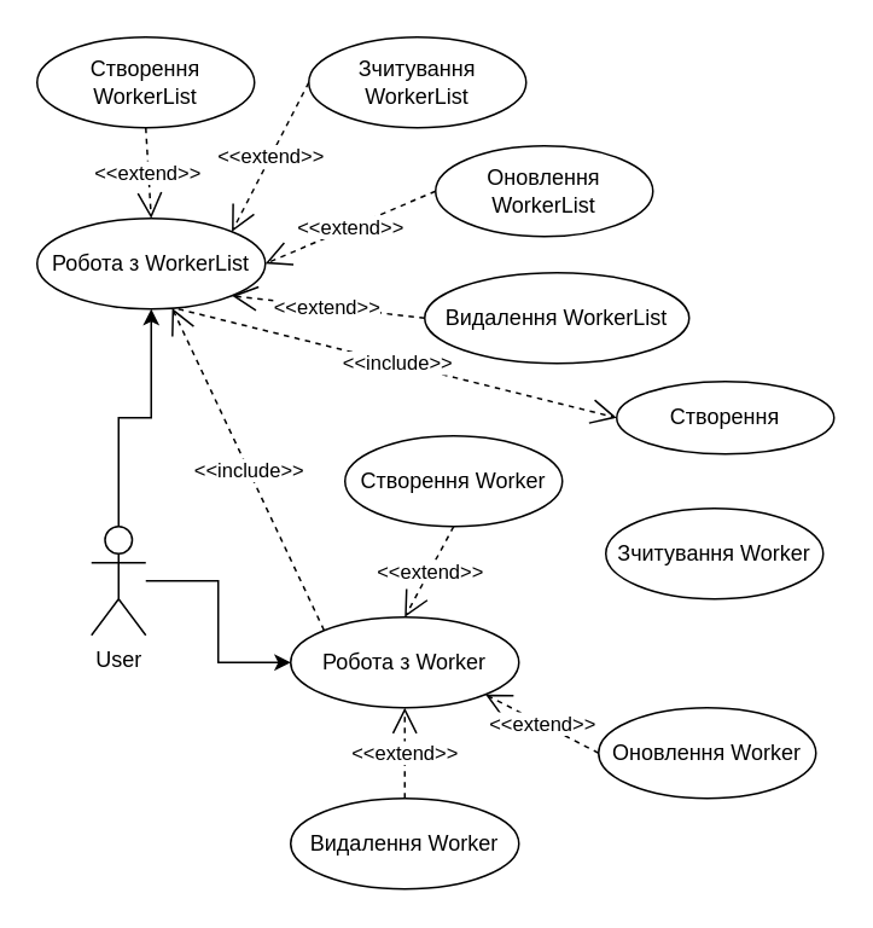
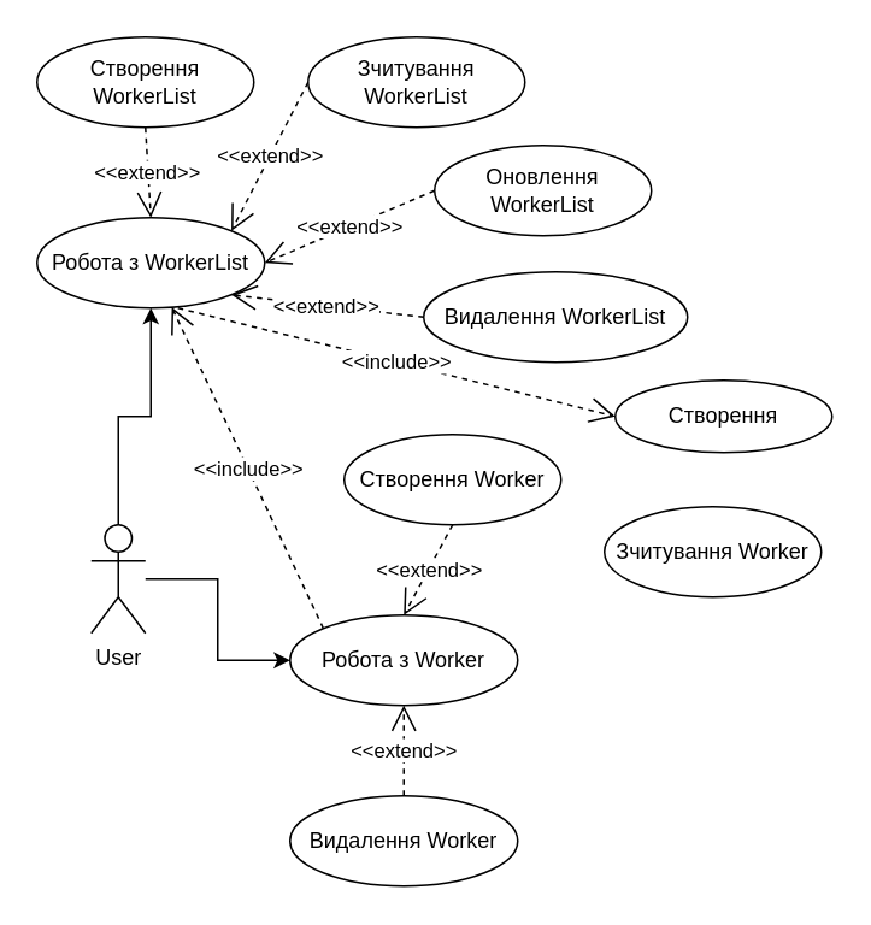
  <mxCell id="0" />
  <mxCell id="1" parent="0" />
  <mxCell id="2" style="edgeStyle=orthogonalEdgeStyle;rounded=0;orthogonalLoop=1;jettySize=auto;html=1;" edge="1" parent="1" source="4" target="5"><mxGeometry relative="1" as="geometry" /></mxCell>
  <mxCell id="3" style="edgeStyle=orthogonalEdgeStyle;rounded=0;orthogonalLoop=1;jettySize=auto;html=1;entryX=0.5;entryY=1;entryDx=0;entryDy=0;" edge="1" parent="1" source="4" target="14"><mxGeometry relative="1" as="geometry" /></mxCell>
  <mxCell id="4" value="User" style="shape=umlActor;verticalLabelPosition=bottom;verticalAlign=top;html=1;outlineConnect=0;" vertex="1" parent="1"><mxGeometry x="50" y="290" width="30" height="60" as="geometry" /></mxCell>
  <mxCell id="5" value="Робота з Worker" style="ellipse;whiteSpace=wrap;html=1;" vertex="1" parent="1"><mxGeometry x="160" y="340" width="126" height="50" as="geometry" /></mxCell>
  <mxCell id="6" value="Створення Worker" style="ellipse;whiteSpace=wrap;html=1;" vertex="1" parent="1"><mxGeometry x="190" y="240" width="120" height="50" as="geometry" /></mxCell>
  <mxCell id="7" value="Зчитування Worker" style="ellipse;whiteSpace=wrap;html=1;" vertex="1" parent="1"><mxGeometry x="334" y="280" width="120" height="50" as="geometry" /></mxCell>
- <mxCell id="8" value="Оновлення Worker" style="ellipse;whiteSpace=wrap;html=1;" vertex="1" parent="1"><mxGeometry x="330" y="390" width="120" height="50" as="geometry" /></mxCell>
  <mxCell id="9" value="Видалення Worker" style="ellipse;whiteSpace=wrap;html=1;" vertex="1" parent="1"><mxGeometry x="160" y="440" width="126" height="50" as="geometry" /></mxCell>
  <mxCell id="10" value="Створення" style="ellipse;whiteSpace=wrap;html=1;" vertex="1" parent="1"><mxGeometry x="340" y="210" width="120" height="40" as="geometry" /></mxCell>
  <mxCell id="11" value="&amp;lt;&amp;lt;extend&amp;gt;&amp;gt;" style="endArrow=open;endSize=12;dashed=1;html=1;rounded=0;exitX=0.5;exitY=0;exitDx=0;exitDy=0;entryX=0.5;entryY=1;entryDx=0;entryDy=0;" edge="1" parent="1" source="9" target="5"><mxGeometry width="160" relative="1" as="geometry"><mxPoint x="170" y="500" as="sourcePoint" /><mxPoint x="430" y="510" as="targetPoint" /><Array as="points" /></mxGeometry></mxCell>
- <mxCell id="12" value="&amp;lt;&amp;lt;extend&amp;gt;&amp;gt;" style="endArrow=open;endSize=12;dashed=1;html=1;rounded=0;exitX=0;exitY=0.5;exitDx=0;exitDy=0;entryX=1;entryY=1;entryDx=0;entryDy=0;" edge="1" parent="1" source="8" target="5"><mxGeometry width="160" relative="1" as="geometry"><mxPoint x="300" y="470" as="sourcePoint" /><mxPoint x="300" y="420" as="targetPoint" /><Array as="points" /></mxGeometry></mxCell>
  <mxCell id="13" value="&amp;lt;&amp;lt;extend&amp;gt;&amp;gt;" style="endArrow=open;endSize=12;dashed=1;html=1;rounded=0;exitX=0.5;exitY=1;exitDx=0;exitDy=0;entryX=0.5;entryY=0;entryDx=0;entryDy=0;" edge="1" parent="1" source="6" target="5"><mxGeometry width="160" relative="1" as="geometry"><mxPoint x="253" y="470" as="sourcePoint" /><mxPoint x="253" y="420" as="targetPoint" /><Array as="points" /></mxGeometry></mxCell>
  <mxCell id="14" value="Робота з WorkerList" style="ellipse;whiteSpace=wrap;html=1;" vertex="1" parent="1"><mxGeometry x="20" y="120" width="126" height="50" as="geometry" /></mxCell>
  <mxCell id="15" value="Створення WorkerList" style="ellipse;whiteSpace=wrap;html=1;" vertex="1" parent="1"><mxGeometry x="20" y="20" width="120" height="50" as="geometry" /></mxCell>
  <mxCell id="16" value="Зчитування WorkerList" style="ellipse;whiteSpace=wrap;html=1;" vertex="1" parent="1"><mxGeometry x="170" y="20" width="120" height="50" as="geometry" /></mxCell>
  <mxCell id="17" value="Оновлення WorkerList" style="ellipse;whiteSpace=wrap;html=1;" vertex="1" parent="1"><mxGeometry x="240" y="80" width="120" height="50" as="geometry" /></mxCell>
  <mxCell id="18" value="Видалення WorkerList" style="ellipse;whiteSpace=wrap;html=1;" vertex="1" parent="1"><mxGeometry x="234" y="150" width="146" height="50" as="geometry" /></mxCell>
  <mxCell id="19" value="&amp;lt;&amp;lt;extend&amp;gt;&amp;gt;" style="endArrow=open;endSize=12;dashed=1;html=1;rounded=0;exitX=0;exitY=0.5;exitDx=0;exitDy=0;entryX=1;entryY=1;entryDx=0;entryDy=0;" edge="1" parent="1" source="18" target="14"><mxGeometry width="160" relative="1" as="geometry"><mxPoint x="30" y="280" as="sourcePoint" /><mxPoint x="290" y="290" as="targetPoint" /><Array as="points" /></mxGeometry></mxCell>
  <mxCell id="20" value="&amp;lt;&amp;lt;extend&amp;gt;&amp;gt;" style="endArrow=open;endSize=12;dashed=1;html=1;rounded=0;exitX=0;exitY=0.5;exitDx=0;exitDy=0;entryX=1;entryY=0.5;entryDx=0;entryDy=0;" edge="1" parent="1" source="17" target="14"><mxGeometry width="160" relative="1" as="geometry"><mxPoint x="160" y="250" as="sourcePoint" /><mxPoint x="160" y="200" as="targetPoint" /><Array as="points" /></mxGeometry></mxCell>
  <mxCell id="21" value="&amp;lt;&amp;lt;extend&amp;gt;&amp;gt;" style="endArrow=open;endSize=12;dashed=1;html=1;rounded=0;exitX=0;exitY=0.5;exitDx=0;exitDy=0;entryX=1;entryY=0;entryDx=0;entryDy=0;" edge="1" parent="1" source="16" target="14"><mxGeometry width="160" relative="1" as="geometry"><mxPoint x="103" y="240" as="sourcePoint" /><mxPoint x="103" y="190" as="targetPoint" /><Array as="points" /></mxGeometry></mxCell>
  <mxCell id="22" value="&amp;lt;&amp;lt;extend&amp;gt;&amp;gt;" style="endArrow=open;endSize=12;dashed=1;html=1;rounded=0;exitX=0.5;exitY=1;exitDx=0;exitDy=0;entryX=0.5;entryY=0;entryDx=0;entryDy=0;" edge="1" parent="1" source="15" target="14"><mxGeometry width="160" relative="1" as="geometry"><mxPoint x="113" y="250" as="sourcePoint" /><mxPoint x="113" y="200" as="targetPoint" /><Array as="points" /></mxGeometry></mxCell>
  <mxCell id="23" value="&amp;lt;&amp;lt;include&amp;gt;&amp;gt;" style="endArrow=open;endSize=12;dashed=1;html=1;rounded=0;exitX=0;exitY=0;exitDx=0;exitDy=0;" edge="1" parent="1" source="5" target="14"><mxGeometry width="160" relative="1" as="geometry"><mxPoint x="380" y="240" as="sourcePoint" /><mxPoint x="273.548" y="227.678" as="targetPoint" /><Array as="points" /></mxGeometry></mxCell>
  <mxCell id="24" value="&amp;lt;&amp;lt;include&amp;gt;&amp;gt;" style="endArrow=open;endSize=12;dashed=1;html=1;rounded=0;exitX=0.619;exitY=1;exitDx=0;exitDy=0;exitPerimeter=0;" edge="1" parent="1" source="14"><mxGeometry width="160" relative="1" as="geometry"><mxPoint x="440" y="200" as="sourcePoint" /><mxPoint x="340" y="230" as="targetPoint" /><Array as="points" /></mxGeometry></mxCell>
